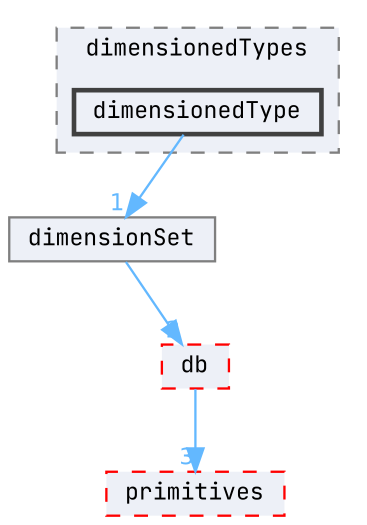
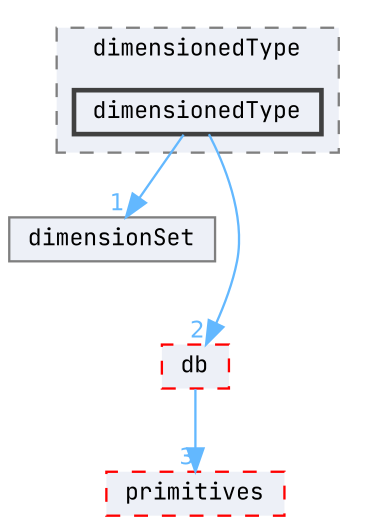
  digraph {
    compound=true
    fontname="JetBrains Mono"
    node [color=red fillcolor="#edf0f7" fontname="JetBrains Mono" fontsize=10 shape=box style="filled,dashed"]
    edge [color=steelblue1 fontcolor=steelblue1 fontname="JetBrains Mono" fontsize=10 labeldistance=1.5 labelfontname=Helvetica labelfontsize=10]
    n1 [color=grey25 height=0.2 label=dimensionedType style="filled,bold" width=0.4]
    n2 [color=grey50 height=0.2 label=dimensionSet style=filled width=0.4]
    n3 [height=0.2 label=db width=0.4]
    n4 [height=0.2 label=primitives width=0.4]
    subgraph cluster_1 {
      bgcolor="#edf0f7"
      fontsize=10
-     label=dimensionedTypes
+     label=dimensionedType
      pencolor=grey50
      style="filled,dashed"
      n1
    }
    n1 -> n2 [headlabel=1]
-   n2 -> n3 [headlabel=2]
+   n1 -> n3 [headlabel=2]
    n3 -> n4 [headlabel=3]
  }
